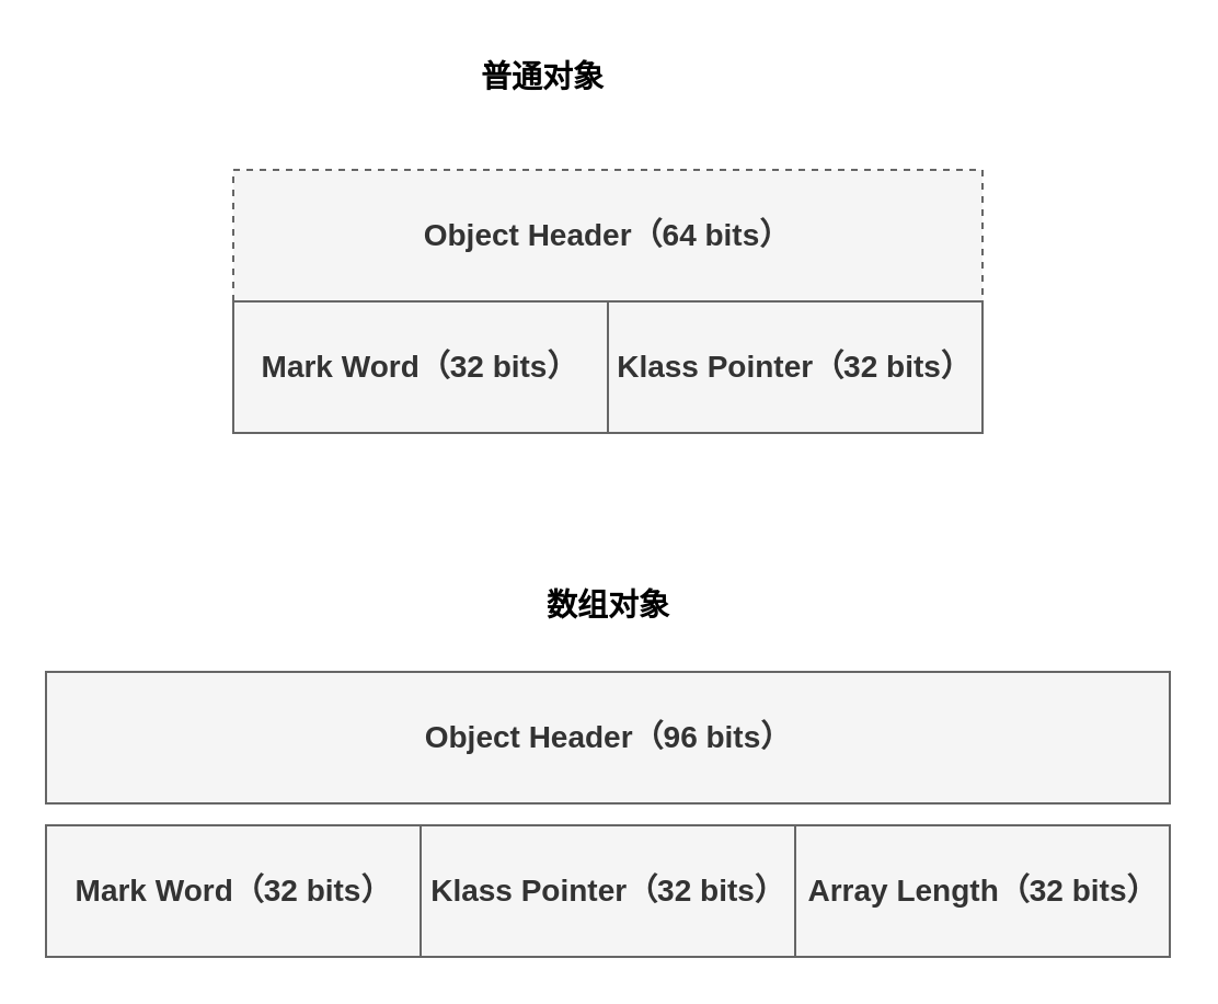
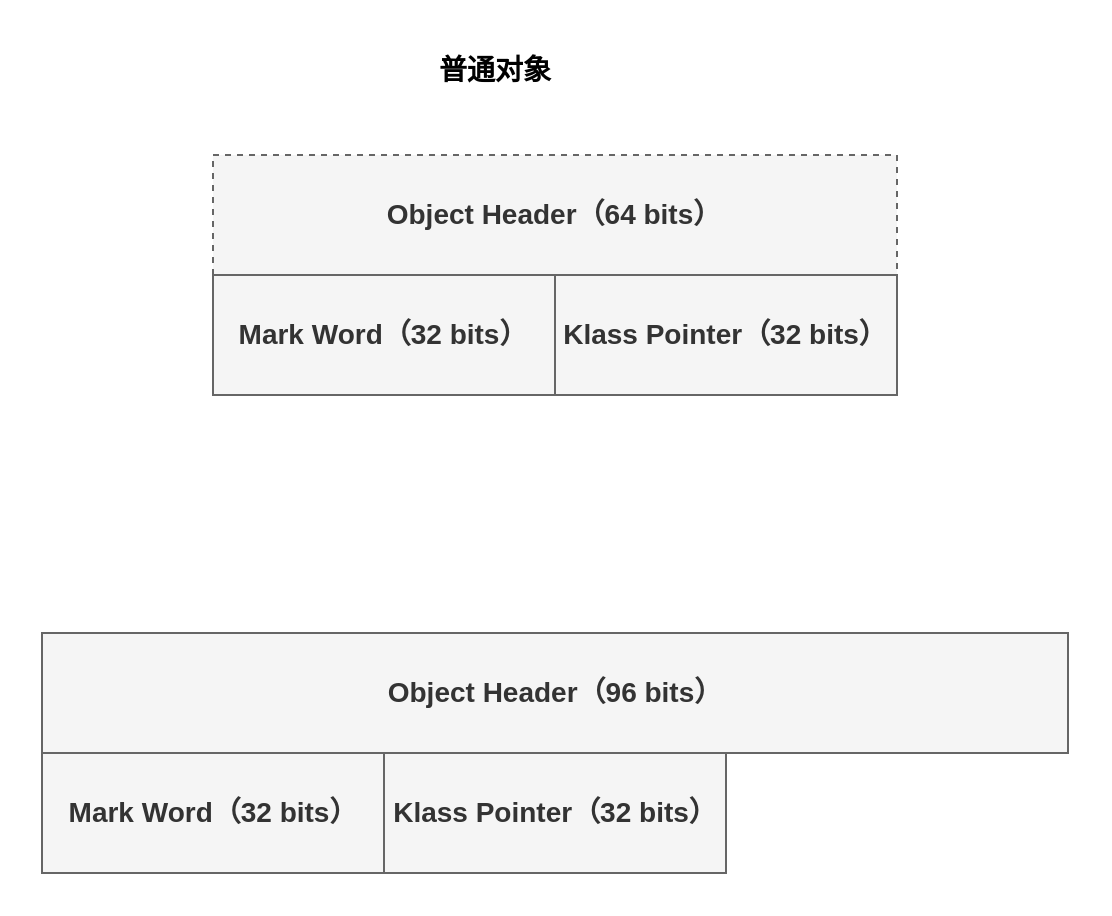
  <mxCell id="0" />
  <mxCell id="1" parent="0" />
  <mxCell id="2" value="&lt;font style=&quot;font-size: 14px;&quot;&gt;&lt;b&gt;Object Header（64 bits）&lt;/b&gt;&lt;/font&gt;" style="rounded=0;whiteSpace=wrap;html=1;fillColor=#f5f5f5;fontColor=#333333;strokeColor=#666666;dashed=1;" vertex="1" parent="1"><mxGeometry x="106" y="77" width="342" height="60" as="geometry" /></mxCell>
  <mxCell id="3" value="&lt;font style=&quot;font-size: 14px;&quot;&gt;&lt;b&gt;Mark Word（32 bits）&lt;/b&gt;&lt;/font&gt;" style="rounded=0;whiteSpace=wrap;html=1;fillColor=#f5f5f5;fontColor=#333333;strokeColor=#666666;align=center;" vertex="1" parent="1"><mxGeometry x="106" y="137" width="171" height="60" as="geometry" /></mxCell>
  <mxCell id="4" value="&lt;font style=&quot;&quot;&gt;&lt;span style=&quot;font-size: 14px;&quot;&gt;&lt;b&gt;Klass Pointer&lt;/b&gt;&lt;/span&gt;&lt;b style=&quot;font-size: 14px;&quot;&gt;（32 bits）&lt;/b&gt;&lt;/font&gt;" style="rounded=0;whiteSpace=wrap;html=1;fillColor=#f5f5f5;fontColor=#333333;strokeColor=#666666;align=center;" vertex="1" parent="1"><mxGeometry x="277" y="137" width="171" height="60" as="geometry" /></mxCell>
  <mxCell id="5" value="&lt;font style=&quot;font-size: 14px;&quot;&gt;&lt;b&gt;普通对象&lt;/b&gt;&lt;/font&gt;" style="text;html=1;align=center;verticalAlign=middle;resizable=0;points=[];autosize=1;strokeColor=none;fillColor=none;" vertex="1" parent="1"><mxGeometry x="212" y="20" width="70" height="30" as="geometry" /></mxCell>
- <mxCell id="6" value="&lt;font style=&quot;font-size: 14px;&quot;&gt;&lt;b&gt;Object Header（96 bits）&lt;/b&gt;&lt;/font&gt;" style="rounded=0;whiteSpace=wrap;html=1;fillColor=#f5f5f5;fontColor=#333333;strokeColor=#666666;" vertex="1" parent="1"><mxGeometry x="20.5" y="306" width="513" height="60" as="geometry" /></mxCell>
+ <mxCell id="6" value="&lt;font style=&quot;font-size: 14px;&quot;&gt;&lt;b&gt;Object Header（96 bits）&lt;/b&gt;&lt;/font&gt;" style="rounded=0;whiteSpace=wrap;html=1;fillColor=#f5f5f5;fontColor=#333333;strokeColor=#666666;" vertex="1" parent="1"><mxGeometry x="20.5" y="316" width="513" height="60" as="geometry" /></mxCell>
  <mxCell id="7" value="&lt;font style=&quot;font-size: 14px;&quot;&gt;&lt;b&gt;Mark Word（32 bits）&lt;/b&gt;&lt;/font&gt;" style="rounded=0;whiteSpace=wrap;html=1;fillColor=#f5f5f5;fontColor=#333333;strokeColor=#666666;align=center;" vertex="1" parent="1"><mxGeometry x="20.5" y="376" width="171" height="60" as="geometry" /></mxCell>
  <mxCell id="8" value="&lt;font style=&quot;&quot;&gt;&lt;span style=&quot;font-size: 14px;&quot;&gt;&lt;b&gt;Klass Pointer&lt;/b&gt;&lt;/span&gt;&lt;b style=&quot;font-size: 14px;&quot;&gt;（32 bits）&lt;/b&gt;&lt;/font&gt;" style="rounded=0;whiteSpace=wrap;html=1;fillColor=#f5f5f5;fontColor=#333333;strokeColor=#666666;align=center;" vertex="1" parent="1"><mxGeometry x="191.5" y="376" width="171" height="60" as="geometry" /></mxCell>
- <mxCell id="9" value="&lt;font style=&quot;font-size: 14px;&quot;&gt;&lt;b&gt;数组对象&lt;/b&gt;&lt;/font&gt;" style="text;html=1;align=center;verticalAlign=middle;resizable=0;points=[];autosize=1;strokeColor=none;fillColor=none;" vertex="1" parent="1"><mxGeometry x="240" y="261" width="74" height="29" as="geometry" /></mxCell>
- <mxCell id="10" value="&lt;font style=&quot;&quot;&gt;&lt;span style=&quot;font-size: 14px;&quot;&gt;&lt;b&gt;Array Length&lt;/b&gt;&lt;/span&gt;&lt;b style=&quot;font-size: 14px;&quot;&gt;（32 bits）&lt;/b&gt;&lt;/font&gt;" style="rounded=0;whiteSpace=wrap;html=1;fillColor=#f5f5f5;fontColor=#333333;strokeColor=#666666;align=center;" vertex="1" parent="1"><mxGeometry x="362.5" y="376" width="171" height="60" as="geometry" /></mxCell>
